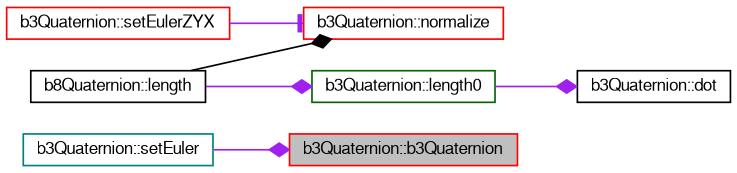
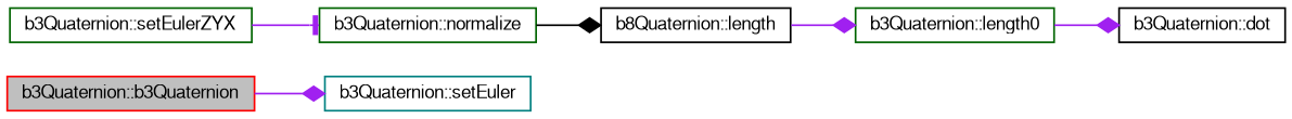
  digraph {
    rankdir=LR
    node [color=red fontname=FreeSans fontsize=10 shape=record]
    edge [arrowhead=diamond color=purple fontname=FreeSans fontsize=10 labelfontname=FreeSans labelfontsize=10 style=solid]
    n1 [fillcolor=grey75 fontcolor=black height=0.2 label="b3Quaternion::b3Quaternion" style=filled width=0.4]
    n2 [color=teal height=0.2 label="b3Quaternion::setEuler" width=0.4]
-   n3 [height=0.2 label="b3Quaternion::setEulerZYX" width=0.4]
-   n4 [height=0.2 label="b3Quaternion::normalize" width=0.4]
+   n3 [color=darkgreen height=0.2 label="b3Quaternion::setEulerZYX" width=0.4]
+   n4 [color=darkgreen height=0.2 label="b3Quaternion::normalize" width=0.4]
    n5 [color=black height=0.2 label="b8Quaternion::length" width=0.4]
    n6 [color=darkgreen height=0.2 label="b3Quaternion::length0" width=0.4]
    n7 [color=black height=0.2 label="b3Quaternion::dot" width=0.4]
-   n2 -> n1
+   n1 -> n2
    n3 -> n4 [arrowhead=tee]
-   n5 -> n4 [color=black]
+   n4 -> n5 [color=black]
    n5 -> n6
    n6 -> n7
  }
